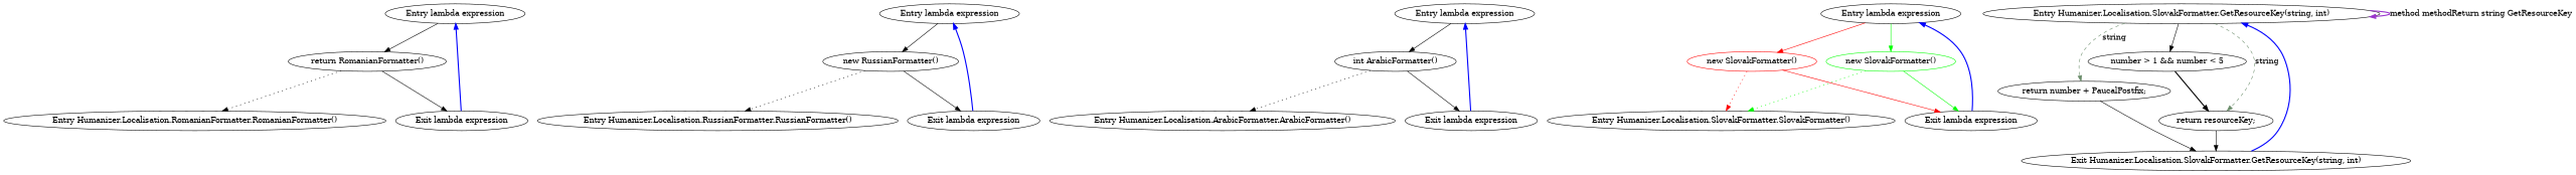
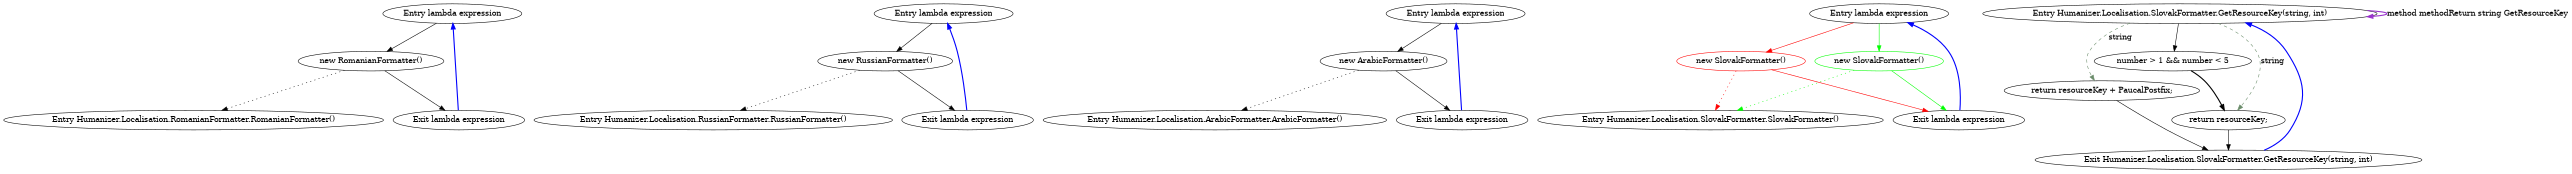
  digraph {
    node [cluster="lambda expression" span="2-2"]
    edge [style=solid]
    n1 [label="Entry lambda expression" span="15-15"]
-   n2 [label="return RomanianFormatter()" span="15-15"]
+   n2 [label="new RomanianFormatter()" span="15-15"]
    n3 [label="Exit lambda expression" span="15-15"]
    n4 [cluster="Humanizer.Localisation.RomanianFormatter.RomanianFormatter()" label="Entry Humanizer.Localisation.RomanianFormatter.RomanianFormatter()"]
    n5 [label="Entry lambda expression" span="16-16"]
    n6 [label="new RussianFormatter()" span="16-16"]
    n7 [label="Exit lambda expression" span="16-16"]
    n8 [cluster="Humanizer.Localisation.RussianFormatter.RussianFormatter()" label="Entry Humanizer.Localisation.RussianFormatter.RussianFormatter()"]
    n9 [label="Entry lambda expression" span="17-17"]
-   n10 [label="int ArabicFormatter()" span="17-17"]
+   n10 [label="new ArabicFormatter()" span="17-17"]
    n11 [label="Exit lambda expression" span="17-17"]
    n12 [cluster="Humanizer.Localisation.ArabicFormatter.ArabicFormatter()" label="Entry Humanizer.Localisation.ArabicFormatter.ArabicFormatter()"]
    n13 [label="Entry lambda expression" span="18-18"]
    n14 [color=red community=0 label="new SlovakFormatter()" span="18-18"]
    n15 [color=green community=0 label="new SlovakFormatter()" span="18-18"]
    n16 [label="Exit lambda expression" span="18-18"]
    n17 [cluster="Humanizer.Localisation.SlovakFormatter.SlovakFormatter()" label="Entry Humanizer.Localisation.SlovakFormatter.SlovakFormatter()"]
    n18 [cluster="Humanizer.Localisation.SlovakFormatter.GetResourceKey(string, int)" file="SlovakFormatter.cs" label="Entry Humanizer.Localisation.SlovakFormatter.GetResourceKey(string, int)" span="6-6"]
    n19 [cluster="Humanizer.Localisation.SlovakFormatter.GetResourceKey(string, int)" file="SlovakFormatter.cs" label="number > 1 && number < 5" span="8-8"]
-   n20 [cluster="Humanizer.Localisation.SlovakFormatter.GetResourceKey(string, int)" file="SlovakFormatter.cs" label="return number + PaucalPostfix;" span="9-9"]
+   n20 [cluster="Humanizer.Localisation.SlovakFormatter.GetResourceKey(string, int)" file="SlovakFormatter.cs" label="return resourceKey + PaucalPostfix;" span="9-9"]
    n21 [cluster="Humanizer.Localisation.SlovakFormatter.GetResourceKey(string, int)" file="SlovakFormatter.cs" label="return resourceKey;" span="11-11"]
    n22 [cluster="Humanizer.Localisation.SlovakFormatter.GetResourceKey(string, int)" file="SlovakFormatter.cs" label="Exit Humanizer.Localisation.SlovakFormatter.GetResourceKey(string, int)" span="6-6"]
    n1 -> n2
    n2 -> n3
    n2 -> n4 [style=dotted]
    n3 -> n1 [color=blue style=bold]
    n5 -> n6
    n6 -> n7
    n6 -> n8 [style=dotted]
    n7 -> n5 [color=blue style=bold]
    n9 -> n10
    n10 -> n11
    n10 -> n12 [style=dotted]
    n11 -> n9 [color=blue style=bold]
    n13 -> n14 [color=red]
    n13 -> n15 [color=green]
    n14 -> n16 [color=red]
    n14 -> n17 [color=red style=dotted]
    n15 -> n16 [color=green]
    n15 -> n17 [color=green style=dotted]
    n16 -> n13 [color=blue style=bold]
    n18 -> n18 [color=darkorchid label="method methodReturn string GetResourceKey" style=bold]
    n18 -> n19
    n18 -> n20 [color=darkseagreen4 label=string style=dashed]
    n18 -> n21 [color=darkseagreen4 label=string style=dashed]
    n19 -> n21 [style=bold]
    n20 -> n22
    n21 -> n22
    n22 -> n18 [color=blue style=bold]
  }
